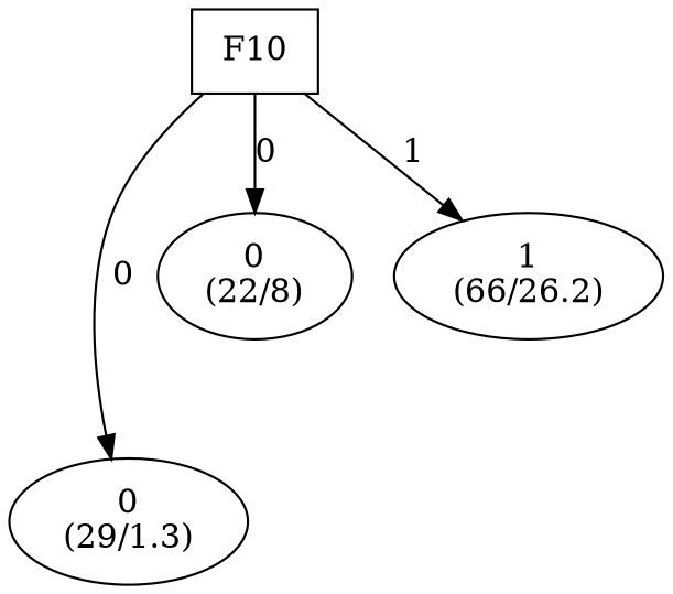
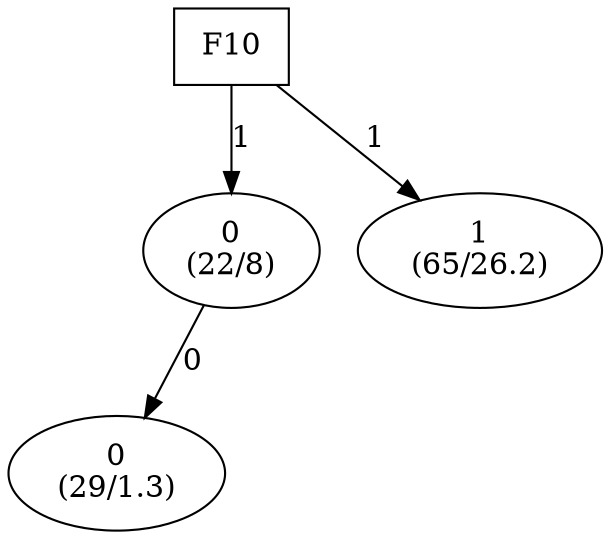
  digraph {
    node [shape=ellipse]
    n1 [label="F10\n" shape=box]
    n2 [label="0\n(29/1.3)"]
    n3 [label="0\n(22/8)"]
-   n4 [label="1\n(66/26.2)"]
-   n1 -> n2 [label=0]
-   n1 -> n3 [label=0]
+   n4 [label="1\n(65/26.2)"]
+   n3 -> n2 [label=0]
+   n1 -> n3 [label=1]
    n1 -> n4 [label=1]
  }
